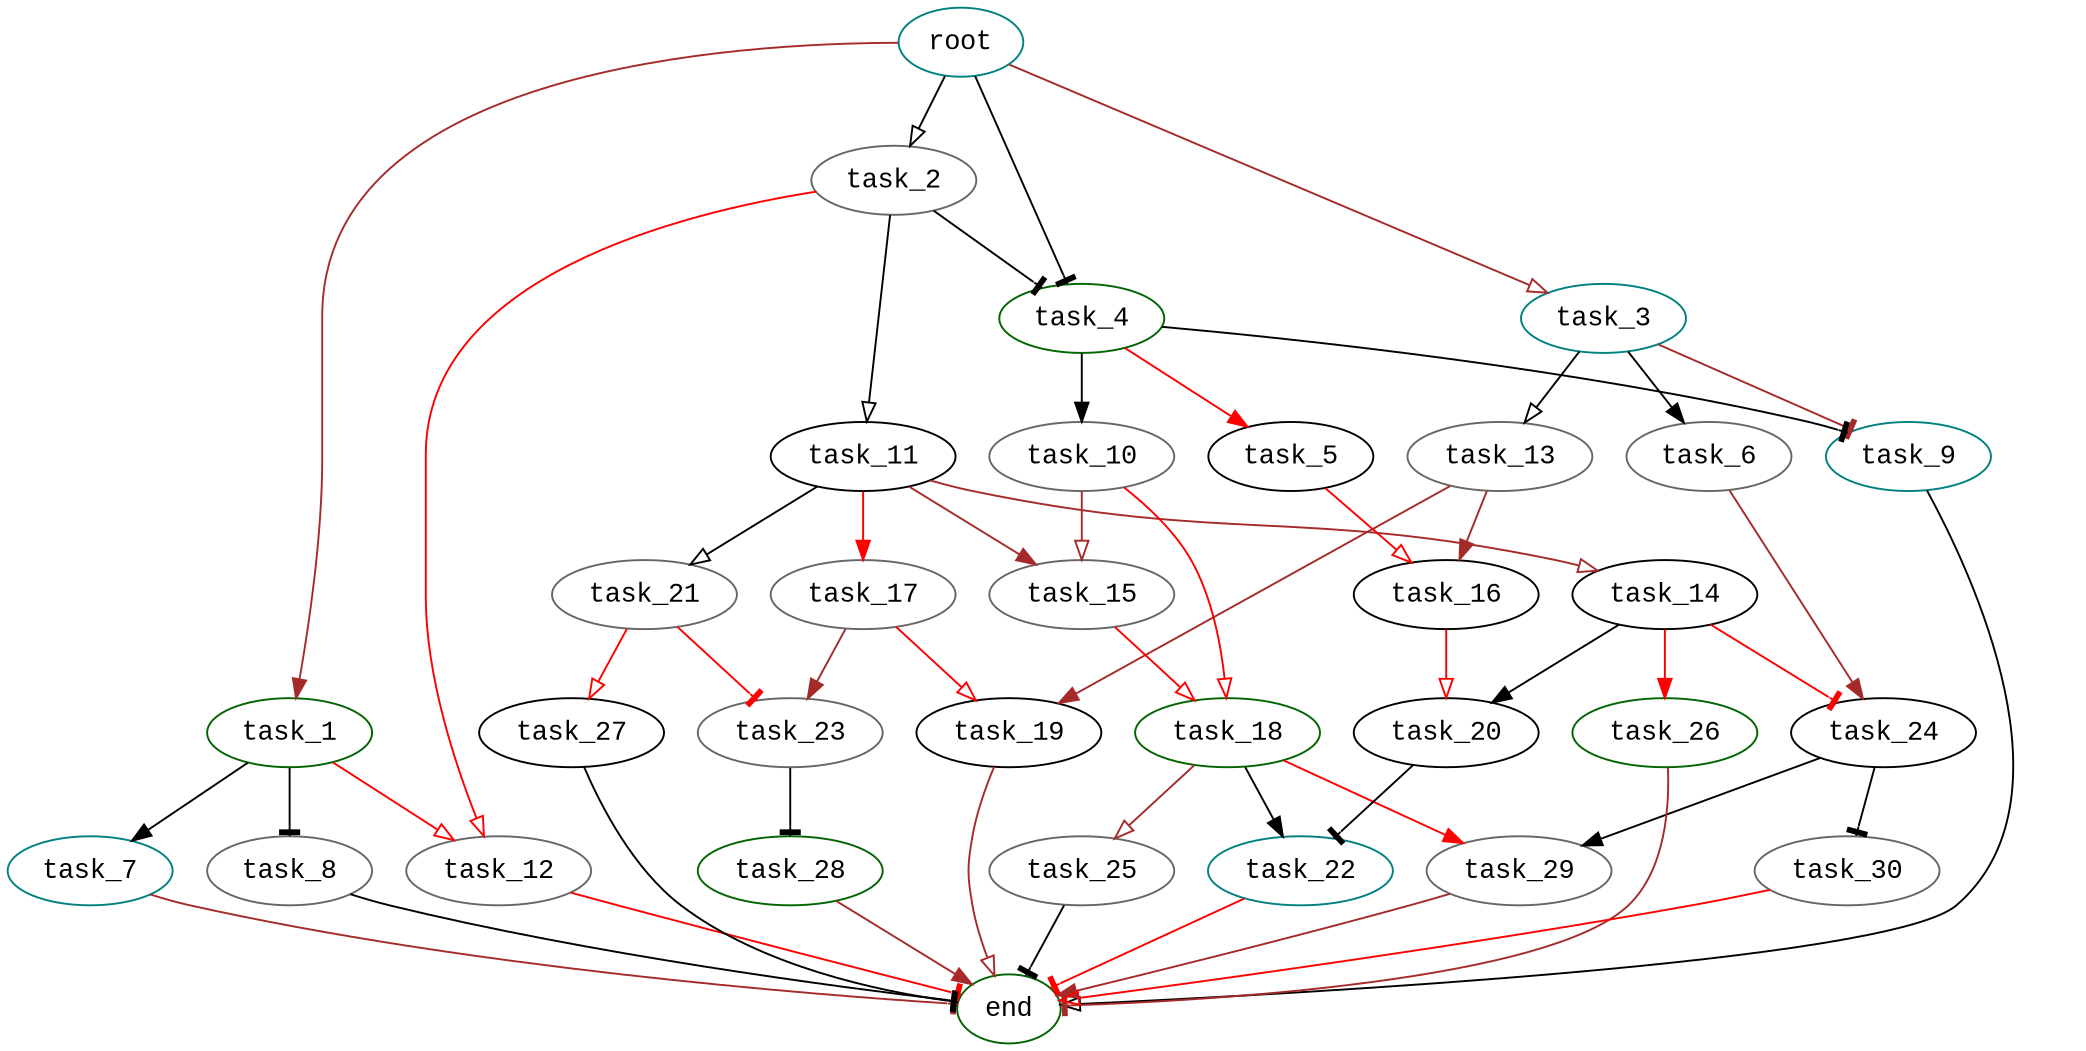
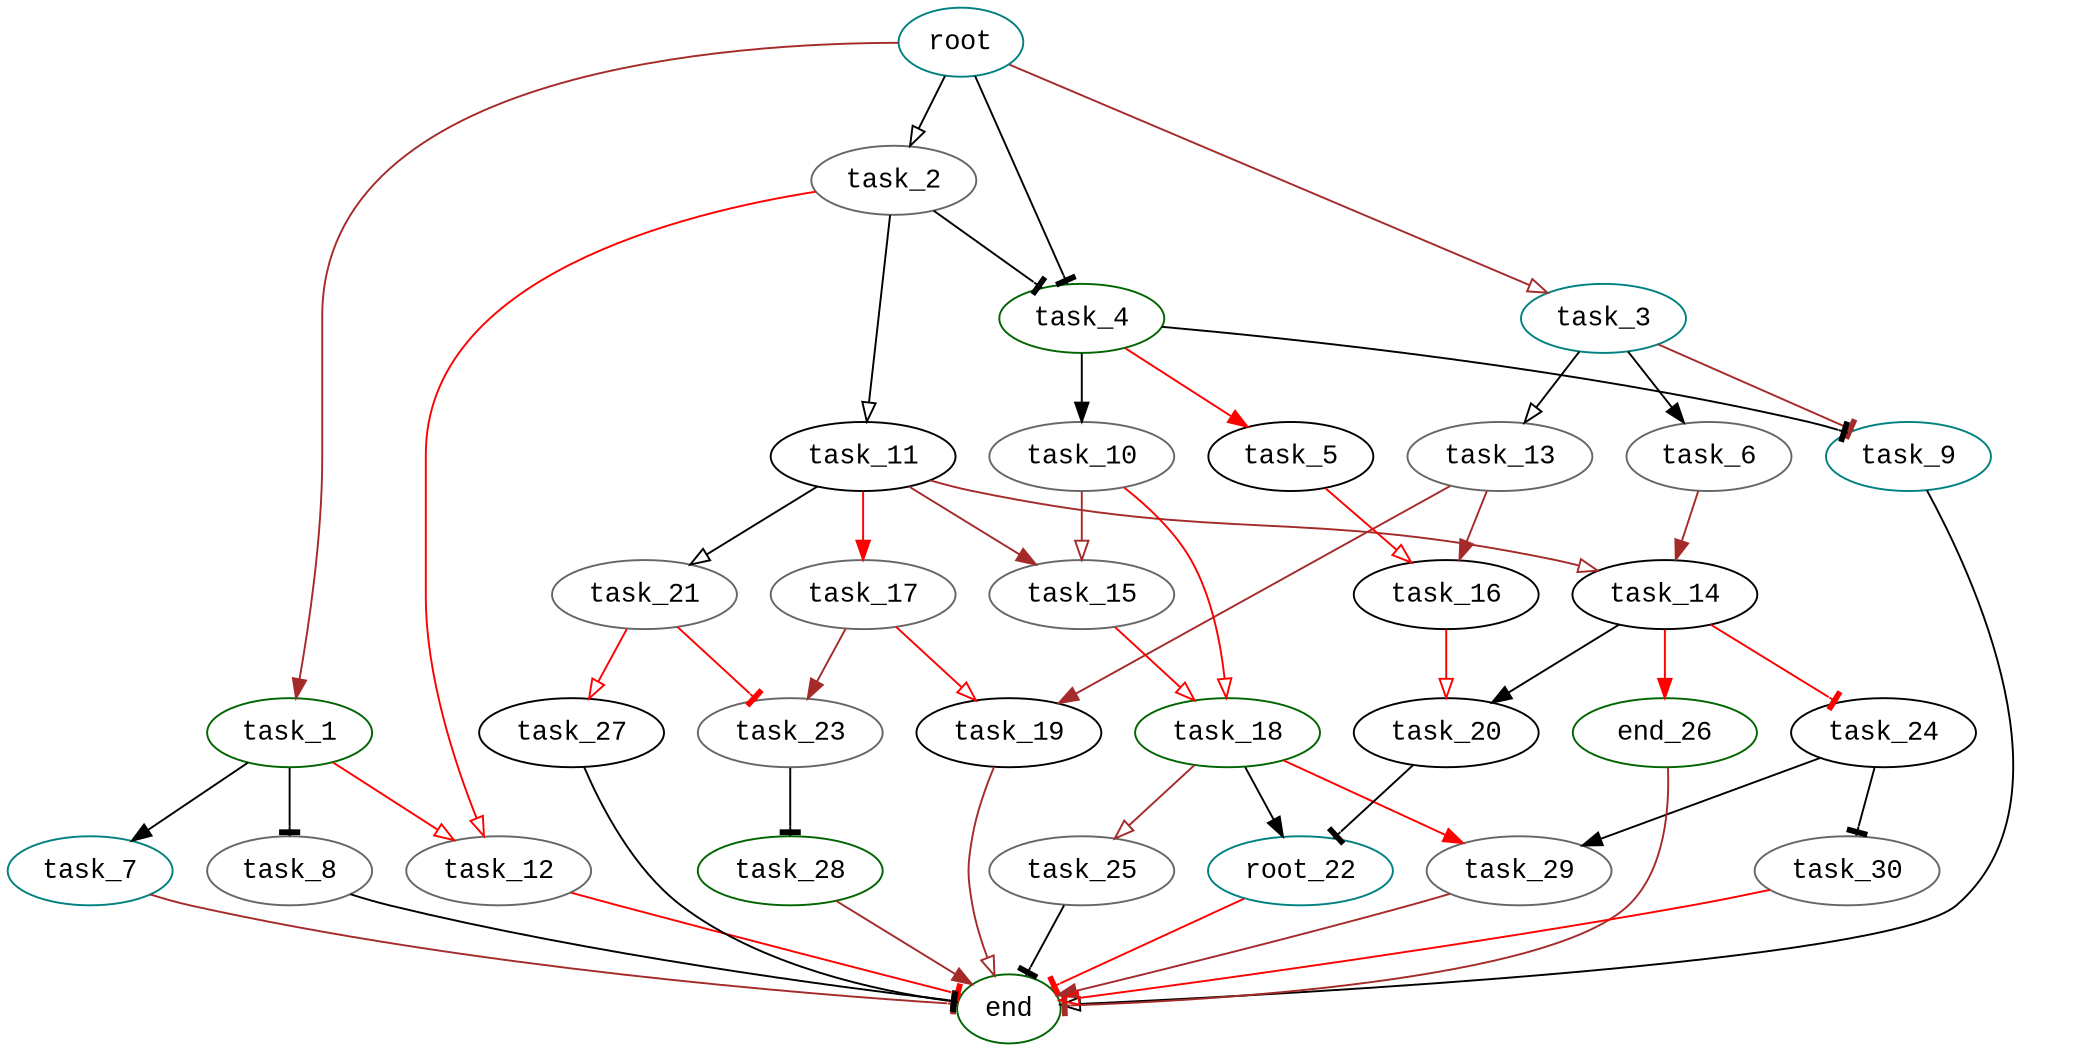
  digraph {
    fontname="Liberation Mono"
    node [color=gray40 fontname="Liberation Mono"]
    edge [arrowhead=onormal color=black fontname="Liberation Mono"]
    root [color=teal]
    task_1 [color=darkgreen]
    task_2
    task_3 [color=teal]
    task_4 [color=darkgreen]
    task_7 [color=teal]
    task_8
    task_12
    task_11 [color=black]
    task_6
    task_9 [color=teal]
    task_13
    task_5 [color=black]
    task_10
    end [color=darkgreen]
    task_16 [color=black]
    task_14 [color=black]
    task_15
    task_17
    task_21
    task_19 [color=black]
    task_18 [color=darkgreen]
    task_20 [color=black]
    task_24 [color=black]
-   task_26 [color=darkgreen]
-   task_22 [color=teal]
+   task_26 [color=darkgreen label=end_26]
+   task_22 [color=teal label=root_22]
    task_25
    task_29
    task_23
    task_27 [color=black]
    task_30
    task_28 [color=darkgreen]
    root -> task_1 [arrowhead=normal color=brown]
    root -> task_2
    root -> task_3 [color=brown]
    root -> task_4 [arrowhead=tee]
    task_1 -> task_7 [arrowhead=normal]
    task_1 -> task_8 [arrowhead=tee]
    task_1 -> task_12 [color=red]
    task_2 -> task_4 [arrowhead=tee]
    task_2 -> task_12 [color=red]
    task_2 -> task_11
    task_3 -> task_6 [arrowhead=normal]
    task_3 -> task_9 [arrowhead=tee color=brown]
    task_3 -> task_13
    task_4 -> task_9 [arrowhead=tee]
    task_4 -> task_5 [arrowhead=normal color=red]
    task_4 -> task_10 [arrowhead=normal]
    task_7 -> end [arrowhead=tee color=brown]
    task_8 -> end [arrowhead=tee]
    task_12 -> end [arrowhead=tee color=red]
    task_11 -> task_14 [color=brown]
    task_11 -> task_15 [arrowhead=normal color=brown]
    task_11 -> task_17 [arrowhead=normal color=red]
    task_11 -> task_21
-   task_6 -> task_24 [arrowhead=normal color=brown]
+   task_6 -> task_14 [arrowhead=normal color=brown]
    task_9 -> end
    task_13 -> task_16 [arrowhead=normal color=brown]
    task_13 -> task_19 [arrowhead=normal color=brown]
    task_5 -> task_16 [color=red]
    task_10 -> task_15 [color=brown]
    task_10 -> task_18 [color=red]
    task_16 -> task_20 [color=red]
    task_14 -> task_20 [arrowhead=normal]
    task_14 -> task_24 [arrowhead=tee color=red]
    task_14 -> task_26 [arrowhead=normal color=red]
    task_15 -> task_18 [color=red]
    task_17 -> task_19 [color=red]
    task_17 -> task_23 [arrowhead=normal color=brown]
    task_21 -> task_23 [arrowhead=tee color=red]
    task_21 -> task_27 [color=red]
    task_19 -> end [color=brown]
    task_18 -> task_22 [arrowhead=normal]
    task_18 -> task_25 [color=brown]
    task_18 -> task_29 [arrowhead=normal color=red]
    task_20 -> task_22 [arrowhead=tee]
    task_24 -> task_29 [arrowhead=normal]
    task_24 -> task_30 [arrowhead=tee]
    task_26 -> end [arrowhead=tee color=brown]
    task_22 -> end [arrowhead=tee color=red]
    task_25 -> end [arrowhead=tee]
    task_29 -> end [arrowhead=normal color=brown]
    task_23 -> task_28 [arrowhead=tee]
    task_27 -> end [arrowhead=tee]
    task_30 -> end [color=red]
    task_28 -> end [arrowhead=normal color=brown]
  }
